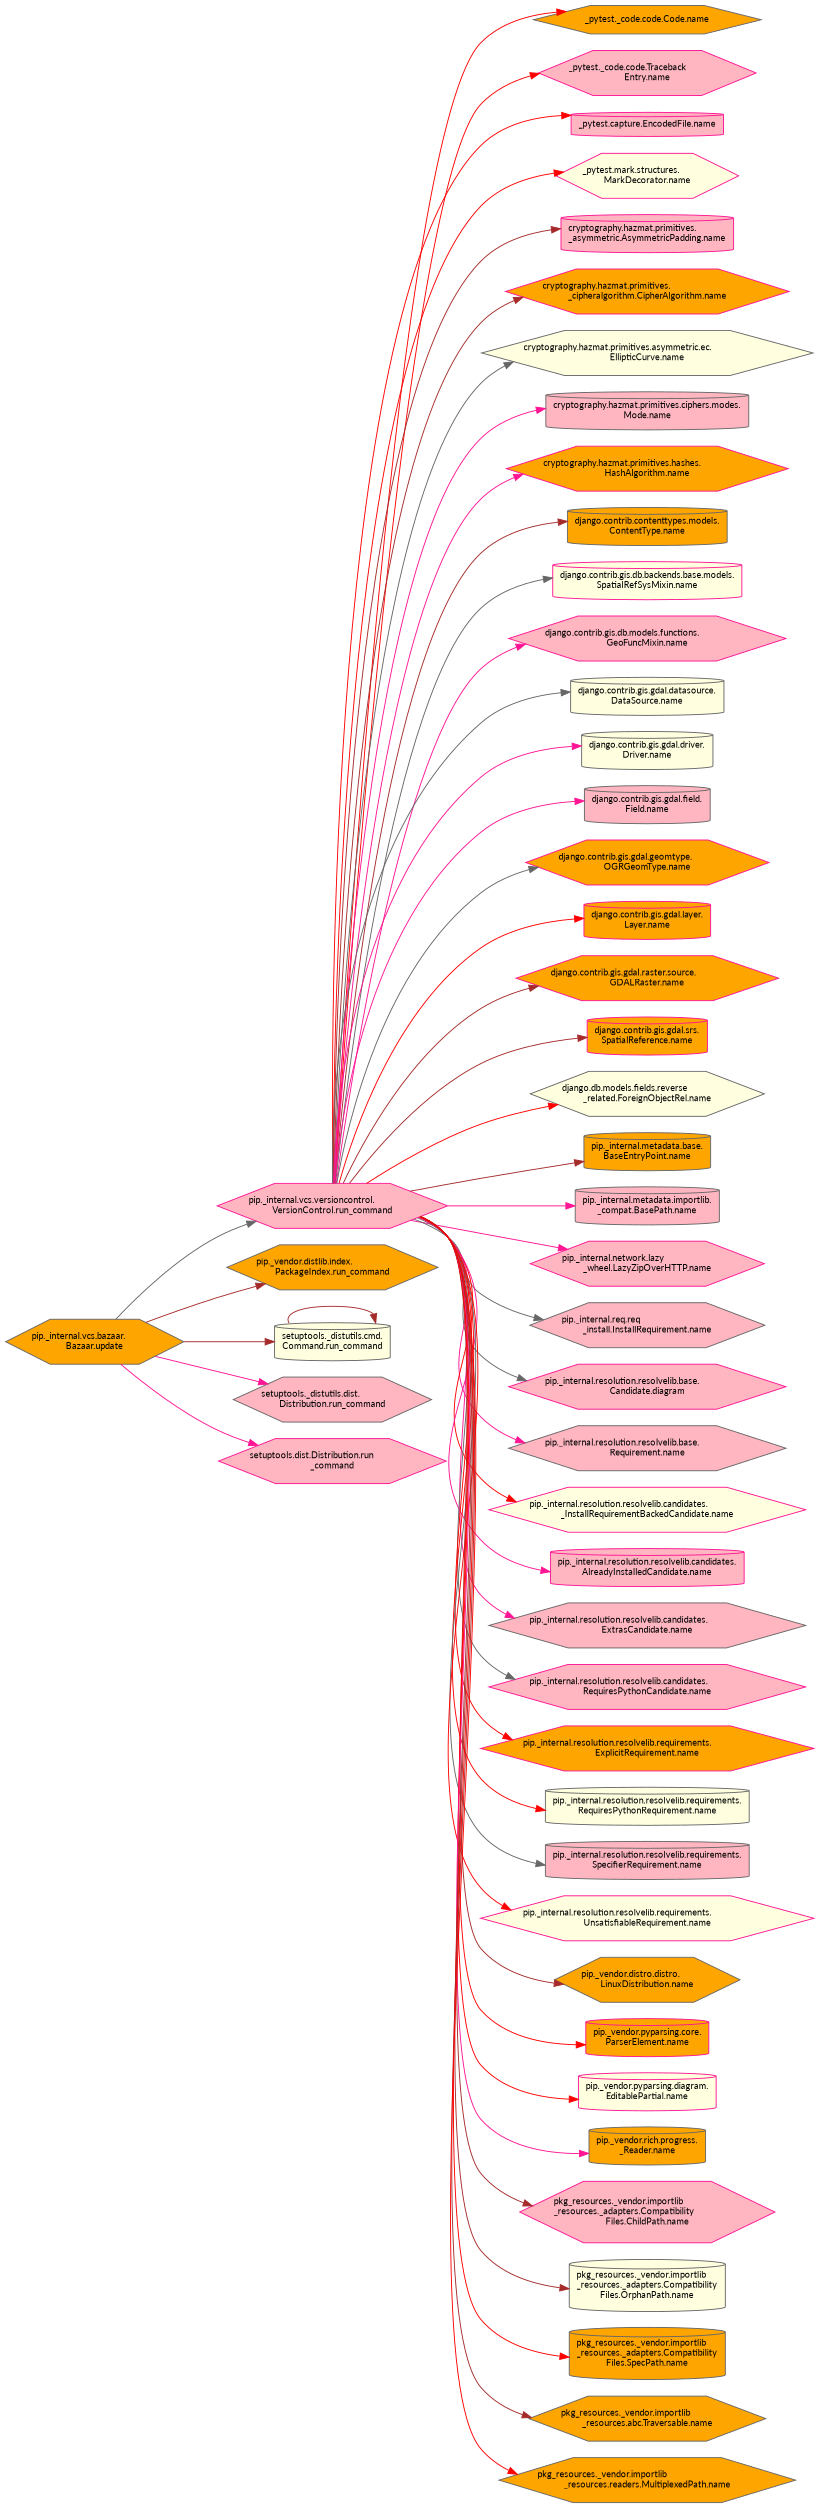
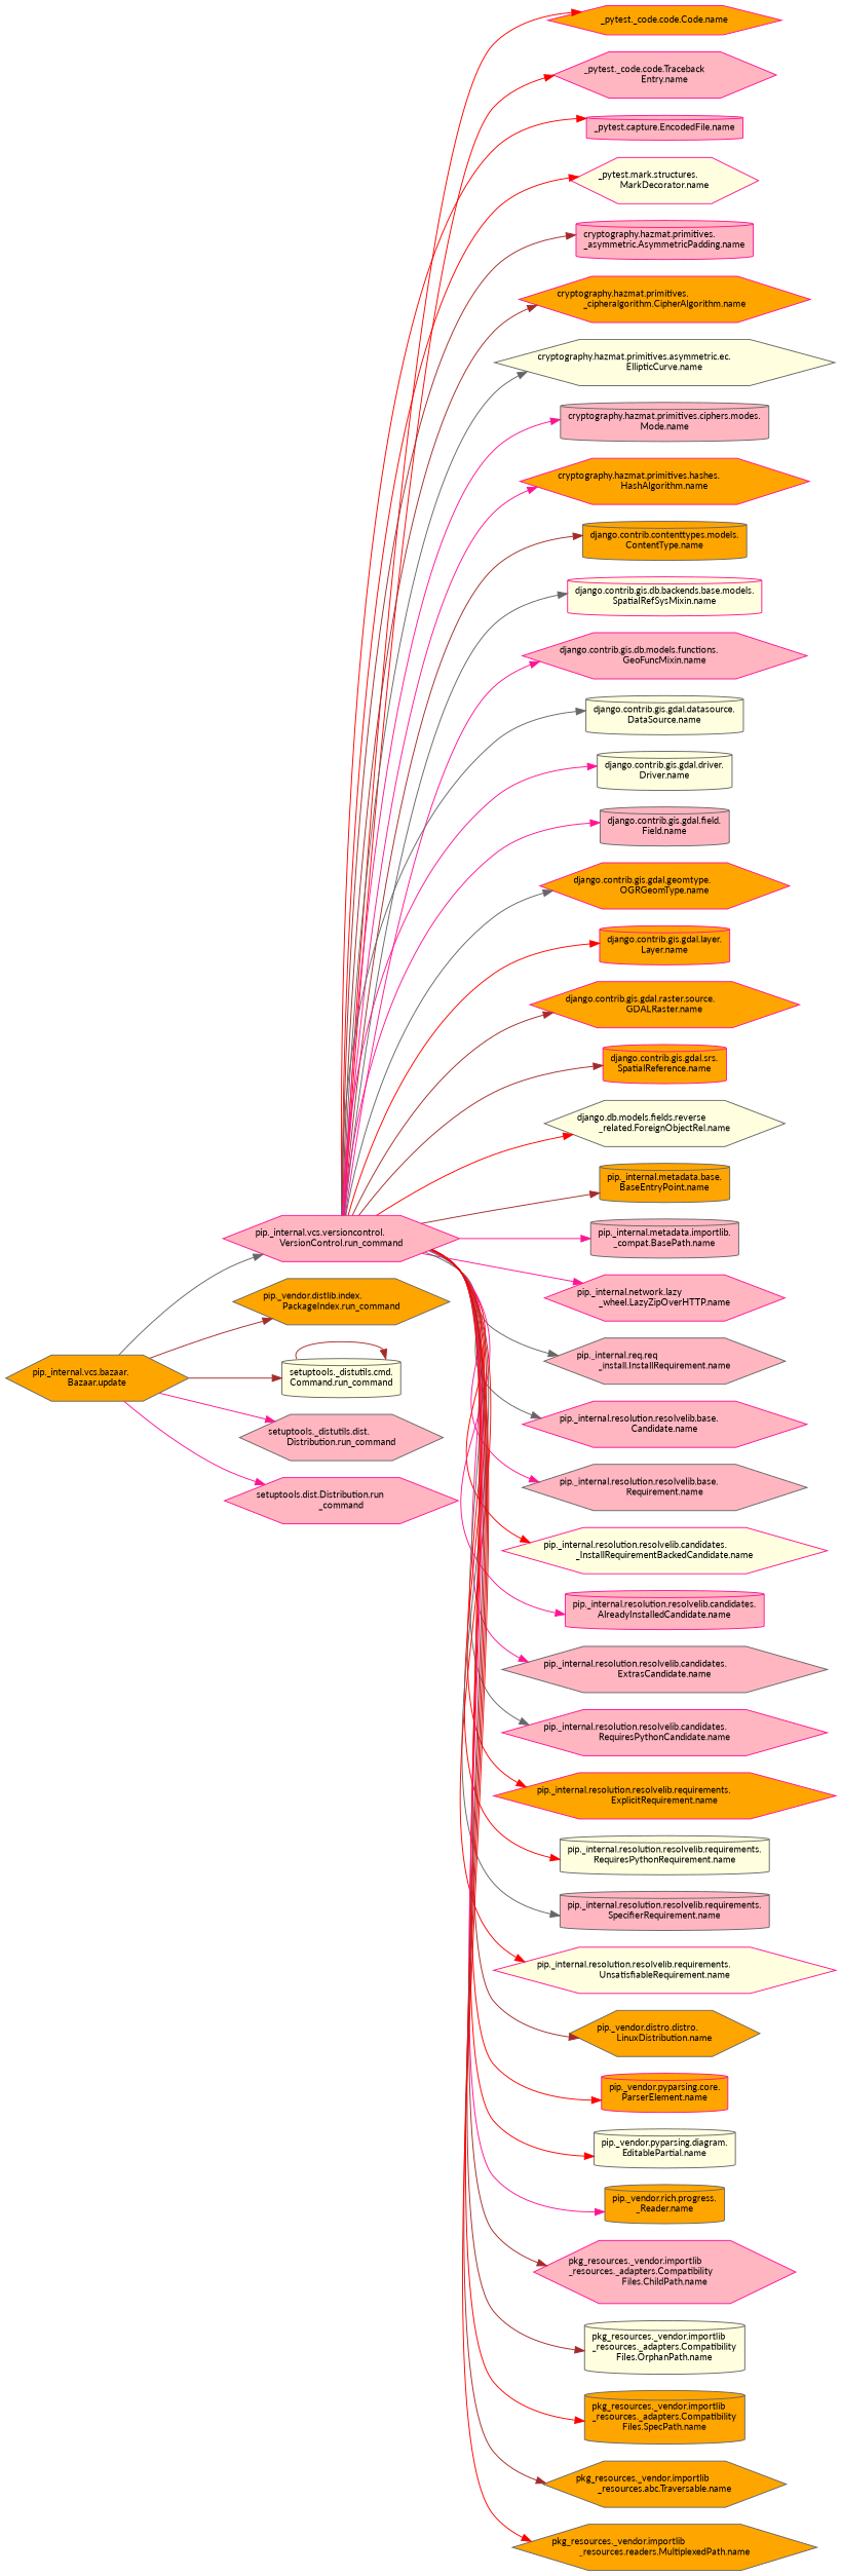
  digraph {
    fontname=Lato
    rankdir=LR
    node [color=gray40 fillcolor=lightpink fontname=Lato fontsize=10 shape=hexagon style=filled]
    edge [color=red fontname=Lato fontsize=10 labelfontname=Helvetica labelfontsize=10 style=solid]
    n1 [fillcolor=orange fontcolor=black height=0.2 label="pip._internal.vcs.bazaar.\lBazaar.update" width=0.4]
    n2 [color=deeppink height=0.2 label="pip._internal.vcs.versioncontrol.\lVersionControl.run_command" width=0.4]
    n3 [fillcolor=orange height=0.2 label="pip._vendor.distlib.index.\lPackageIndex.run_command" width=0.4]
    n4 [fillcolor=lightyellow height=0.2 label="setuptools._distutils.cmd.\lCommand.run_command" shape=cylinder width=0.4]
    n5 [height=0.2 label="setuptools._distutils.dist.\lDistribution.run_command" width=0.4]
    n6 [color=deeppink height=0.2 label="setuptools.dist.Distribution.run\l_command" width=0.4]
-   n7 [fillcolor=orange height=0.2 label="_pytest._code.code.Code.name" width=0.4]
+   n7 [color=deeppink fillcolor=orange height=0.2 label="_pytest._code.code.Code.name" width=0.4]
    n8 [color=deeppink height=0.2 label="_pytest._code.code.Traceback\lEntry.name" width=0.4]
    n9 [color=deeppink height=0.2 label="_pytest.capture.EncodedFile.name" shape=cylinder width=0.4]
    n10 [color=deeppink fillcolor=lightyellow height=0.2 label="_pytest.mark.structures.\lMarkDecorator.name" width=0.4]
    n11 [color=deeppink height=0.2 label="cryptography.hazmat.primitives.\l_asymmetric.AsymmetricPadding.name" shape=cylinder width=0.4]
    n12 [color=deeppink fillcolor=orange height=0.2 label="cryptography.hazmat.primitives.\l_cipheralgorithm.CipherAlgorithm.name" width=0.4]
    n13 [fillcolor=lightyellow height=0.2 label="cryptography.hazmat.primitives.asymmetric.ec.\lEllipticCurve.name" width=0.4]
    n14 [height=0.2 label="cryptography.hazmat.primitives.ciphers.modes.\lMode.name" shape=cylinder width=0.4]
    n15 [color=deeppink fillcolor=orange height=0.2 label="cryptography.hazmat.primitives.hashes.\lHashAlgorithm.name" width=0.4]
    n16 [fillcolor=orange height=0.2 label="django.contrib.contenttypes.models.\lContentType.name" shape=cylinder width=0.4]
    n17 [color=deeppink fillcolor=lightyellow height=0.2 label="django.contrib.gis.db.backends.base.models.\lSpatialRefSysMixin.name" shape=cylinder width=0.4]
    n18 [color=deeppink height=0.2 label="django.contrib.gis.db.models.functions.\lGeoFuncMixin.name" width=0.4]
    n19 [fillcolor=lightyellow height=0.2 label="django.contrib.gis.gdal.datasource.\lDataSource.name" shape=cylinder width=0.4]
    n20 [fillcolor=lightyellow height=0.2 label="django.contrib.gis.gdal.driver.\lDriver.name" shape=cylinder width=0.4]
    n21 [height=0.2 label="django.contrib.gis.gdal.field.\lField.name" shape=cylinder width=0.4]
    n22 [color=deeppink fillcolor=orange height=0.2 label="django.contrib.gis.gdal.geomtype.\lOGRGeomType.name" width=0.4]
    n23 [color=deeppink fillcolor=orange height=0.2 label="django.contrib.gis.gdal.layer.\lLayer.name" shape=cylinder width=0.4]
    n24 [color=deeppink fillcolor=orange height=0.2 label="django.contrib.gis.gdal.raster.source.\lGDALRaster.name" width=0.4]
    n25 [color=deeppink fillcolor=orange height=0.2 label="django.contrib.gis.gdal.srs.\lSpatialReference.name" shape=cylinder width=0.4]
    n26 [fillcolor=lightyellow height=0.2 label="django.db.models.fields.reverse\l_related.ForeignObjectRel.name" width=0.4]
    n27 [fillcolor=orange height=0.2 label="pip._internal.metadata.base.\lBaseEntryPoint.name" shape=cylinder width=0.4]
    n28 [height=0.2 label="pip._internal.metadata.importlib.\l_compat.BasePath.name" shape=cylinder width=0.4]
    n29 [color=deeppink height=0.2 label="pip._internal.network.lazy\l_wheel.LazyZipOverHTTP.name" width=0.4]
    n30 [height=0.2 label="pip._internal.req.req\l_install.InstallRequirement.name" width=0.4]
-   n31 [color=deeppink height=0.2 label="pip._internal.resolution.resolvelib.base.\lCandidate.diagram" width=0.4]
+   n31 [color=deeppink height=0.2 label="pip._internal.resolution.resolvelib.base.\lCandidate.name" width=0.4]
    n32 [height=0.2 label="pip._internal.resolution.resolvelib.base.\lRequirement.name" width=0.4]
    n33 [color=deeppink fillcolor=lightyellow height=0.2 label="pip._internal.resolution.resolvelib.candidates.\l_InstallRequirementBackedCandidate.name" width=0.4]
    n34 [color=deeppink height=0.2 label="pip._internal.resolution.resolvelib.candidates.\lAlreadyInstalledCandidate.name" shape=cylinder width=0.4]
    n35 [height=0.2 label="pip._internal.resolution.resolvelib.candidates.\lExtrasCandidate.name" width=0.4]
    n36 [color=deeppink height=0.2 label="pip._internal.resolution.resolvelib.candidates.\lRequiresPythonCandidate.name" width=0.4]
    n37 [color=deeppink fillcolor=orange height=0.2 label="pip._internal.resolution.resolvelib.requirements.\lExplicitRequirement.name" width=0.4]
    n38 [fillcolor=lightyellow height=0.2 label="pip._internal.resolution.resolvelib.requirements.\lRequiresPythonRequirement.name" shape=cylinder width=0.4]
    n39 [height=0.2 label="pip._internal.resolution.resolvelib.requirements.\lSpecifierRequirement.name" shape=cylinder width=0.4]
    n40 [color=deeppink fillcolor=lightyellow height=0.2 label="pip._internal.resolution.resolvelib.requirements.\lUnsatisfiableRequirement.name" width=0.4]
    n41 [fillcolor=orange height=0.2 label="pip._vendor.distro.distro.\lLinuxDistribution.name" width=0.4]
    n42 [color=deeppink fillcolor=orange height=0.2 label="pip._vendor.pyparsing.core.\lParserElement.name" shape=cylinder width=0.4]
-   n43 [color=deeppink fillcolor=lightyellow height=0.2 label="pip._vendor.pyparsing.diagram.\lEditablePartial.name" shape=cylinder width=0.4]
+   n43 [fillcolor=lightyellow height=0.2 label="pip._vendor.pyparsing.diagram.\lEditablePartial.name" shape=cylinder width=0.4]
    n44 [fillcolor=orange height=0.2 label="pip._vendor.rich.progress.\l_Reader.name" shape=cylinder width=0.4]
    n45 [color=deeppink height=0.2 label="pkg_resources._vendor.importlib\l_resources._adapters.Compatibility\lFiles.ChildPath.name" width=0.4]
    n46 [fillcolor=lightyellow height=0.2 label="pkg_resources._vendor.importlib\l_resources._adapters.Compatibility\lFiles.OrphanPath.name" shape=cylinder width=0.4]
    n47 [fillcolor=orange height=0.2 label="pkg_resources._vendor.importlib\l_resources._adapters.Compatibility\lFiles.SpecPath.name" shape=cylinder width=0.4]
    n48 [fillcolor=orange height=0.2 label="pkg_resources._vendor.importlib\l_resources.abc.Traversable.name" width=0.4]
    n49 [fillcolor=orange height=0.2 label="pkg_resources._vendor.importlib\l_resources.readers.MultiplexedPath.name" width=0.4]
    n1 -> n2 [color=gray40]
    n1 -> n3 [color=brown]
    n1 -> n4 [color=brown]
    n1 -> n5 [color=deeppink]
    n1 -> n6 [color=deeppink]
    n2 -> n7
    n2 -> n8
    n2 -> n9
    n2 -> n10
    n2 -> n11 [color=brown]
    n2 -> n12 [color=brown]
    n2 -> n13 [color=gray40]
    n2 -> n14 [color=deeppink]
    n2 -> n15 [color=deeppink]
    n2 -> n16 [color=brown]
    n2 -> n17 [color=gray40]
    n2 -> n18 [color=deeppink]
    n2 -> n19 [color=gray40]
    n2 -> n20 [color=deeppink]
    n2 -> n21 [color=deeppink]
    n2 -> n22 [color=gray40]
    n2 -> n23
    n2 -> n24 [color=brown]
    n2 -> n25 [color=brown]
    n2 -> n26
    n2 -> n27 [color=brown]
    n2 -> n28 [color=deeppink]
    n2 -> n29 [color=deeppink]
    n2 -> n30 [color=gray40]
    n2 -> n31 [color=gray40]
    n2 -> n32 [color=deeppink]
    n2 -> n33
    n2 -> n34 [color=deeppink]
    n2 -> n35 [color=deeppink]
    n2 -> n36 [color=gray40]
    n2 -> n37
    n2 -> n38
    n2 -> n39 [color=gray40]
    n2 -> n40
    n2 -> n41 [color=brown]
    n2 -> n42
    n2 -> n43
    n2 -> n44 [color=deeppink]
    n2 -> n45 [color=brown]
    n2 -> n46 [color=brown]
    n2 -> n47
    n2 -> n48 [color=brown]
    n2 -> n49
    n4 -> n4 [color=brown]
  }
